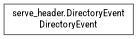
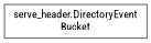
  digraph {
    rankdir=LR
    fontname="Roboto Condensed"
-   n1 [color=gray40 fillcolor=white fontname="Roboto Condensed" fontsize=10 height=0.2 label="serve_header.DirectoryEvent\lDirectoryEvent" shape=box style=filled width=0.4]
+   n1 [color=gray40 fillcolor=white fontname="Roboto Condensed" fontsize=10 height=0.2 label="serve_header.DirectoryEvent\lBucket" shape=box style=filled width=0.4]
  }
